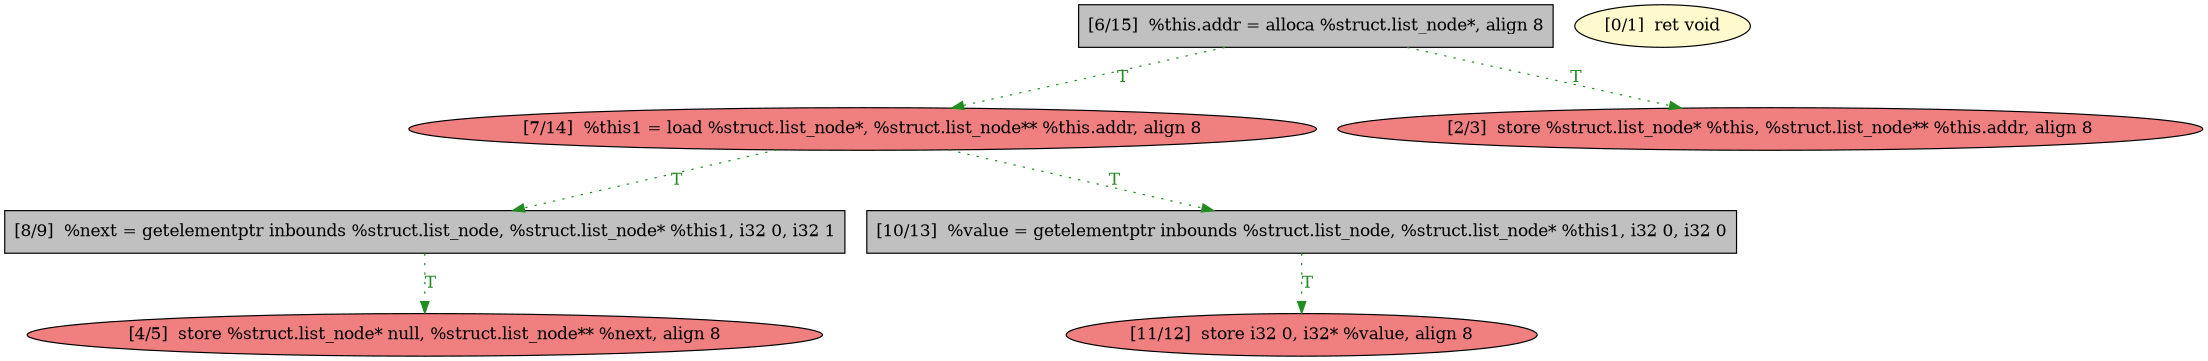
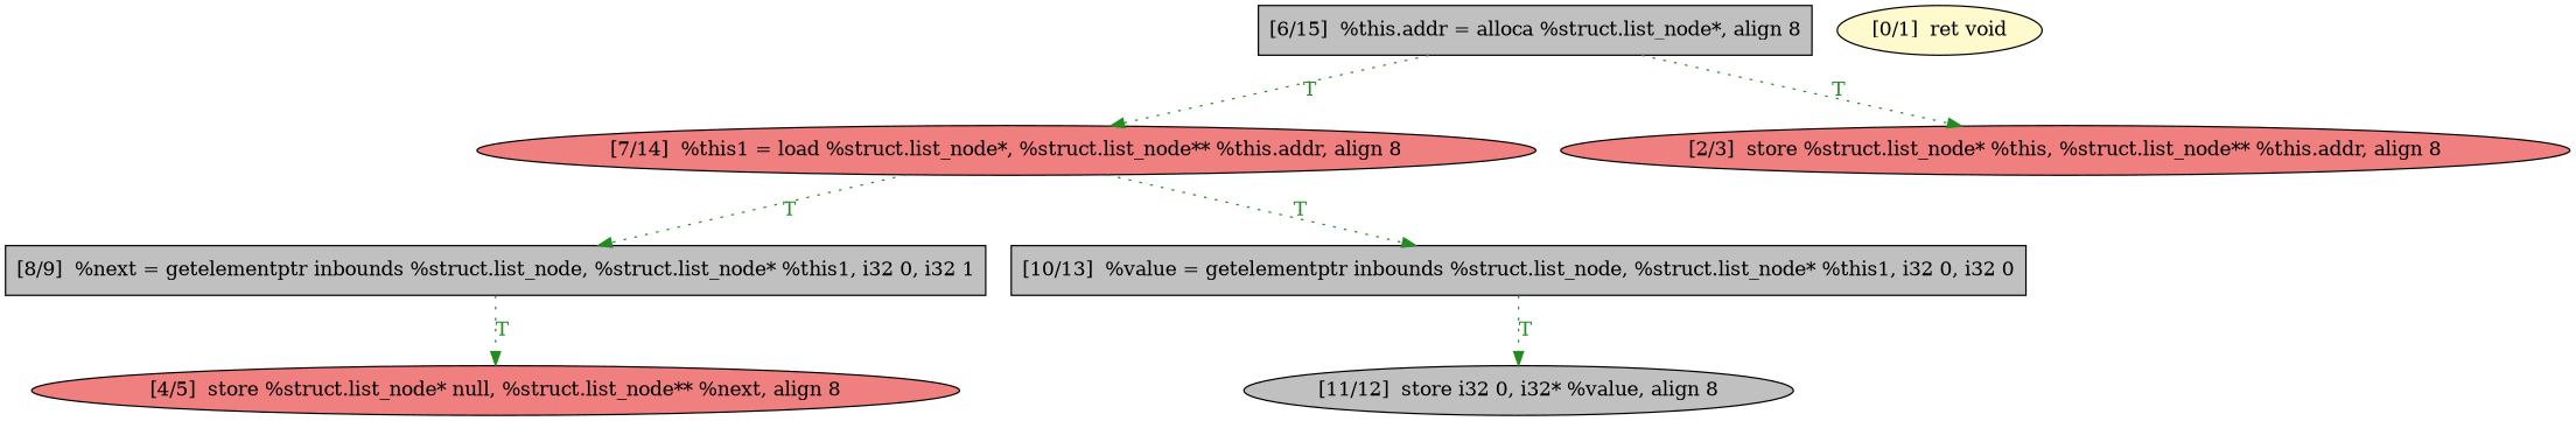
  digraph {
    node [fillcolor=lightcoral shape=ellipse style=filled]
    edge [color=forestgreen fontcolor=forestgreen style=dotted]
-   n1 [label="[11/12]  store i32 0, i32* %value, align 8"]
+   n1 [fillcolor=grey label="[11/12]  store i32 0, i32* %value, align 8"]
    n2 [fillcolor=grey label="[6/15]  %this.addr = alloca %struct.list_node*, align 8" shape=rectangle]
    n3 [label="[7/14]  %this1 = load %struct.list_node*, %struct.list_node** %this.addr, align 8"]
    n4 [label="[2/3]  store %struct.list_node* %this, %struct.list_node** %this.addr, align 8"]
    n5 [label="[4/5]  store %struct.list_node* null, %struct.list_node** %next, align 8"]
    n6 [fillcolor=lemonchiffon label="[0/1]  ret void"]
    n7 [fillcolor=grey label="[8/9]  %next = getelementptr inbounds %struct.list_node, %struct.list_node* %this1, i32 0, i32 1" shape=rectangle]
    n8 [fillcolor=grey label="[10/13]  %value = getelementptr inbounds %struct.list_node, %struct.list_node* %this1, i32 0, i32 0" shape=rectangle]
    n2 -> n3 [label=T]
    n2 -> n4 [label=T]
    n3 -> n7 [label=T]
    n3 -> n8 [label=T]
    n7 -> n5 [label=T]
    n8 -> n1 [label=T]
  }
